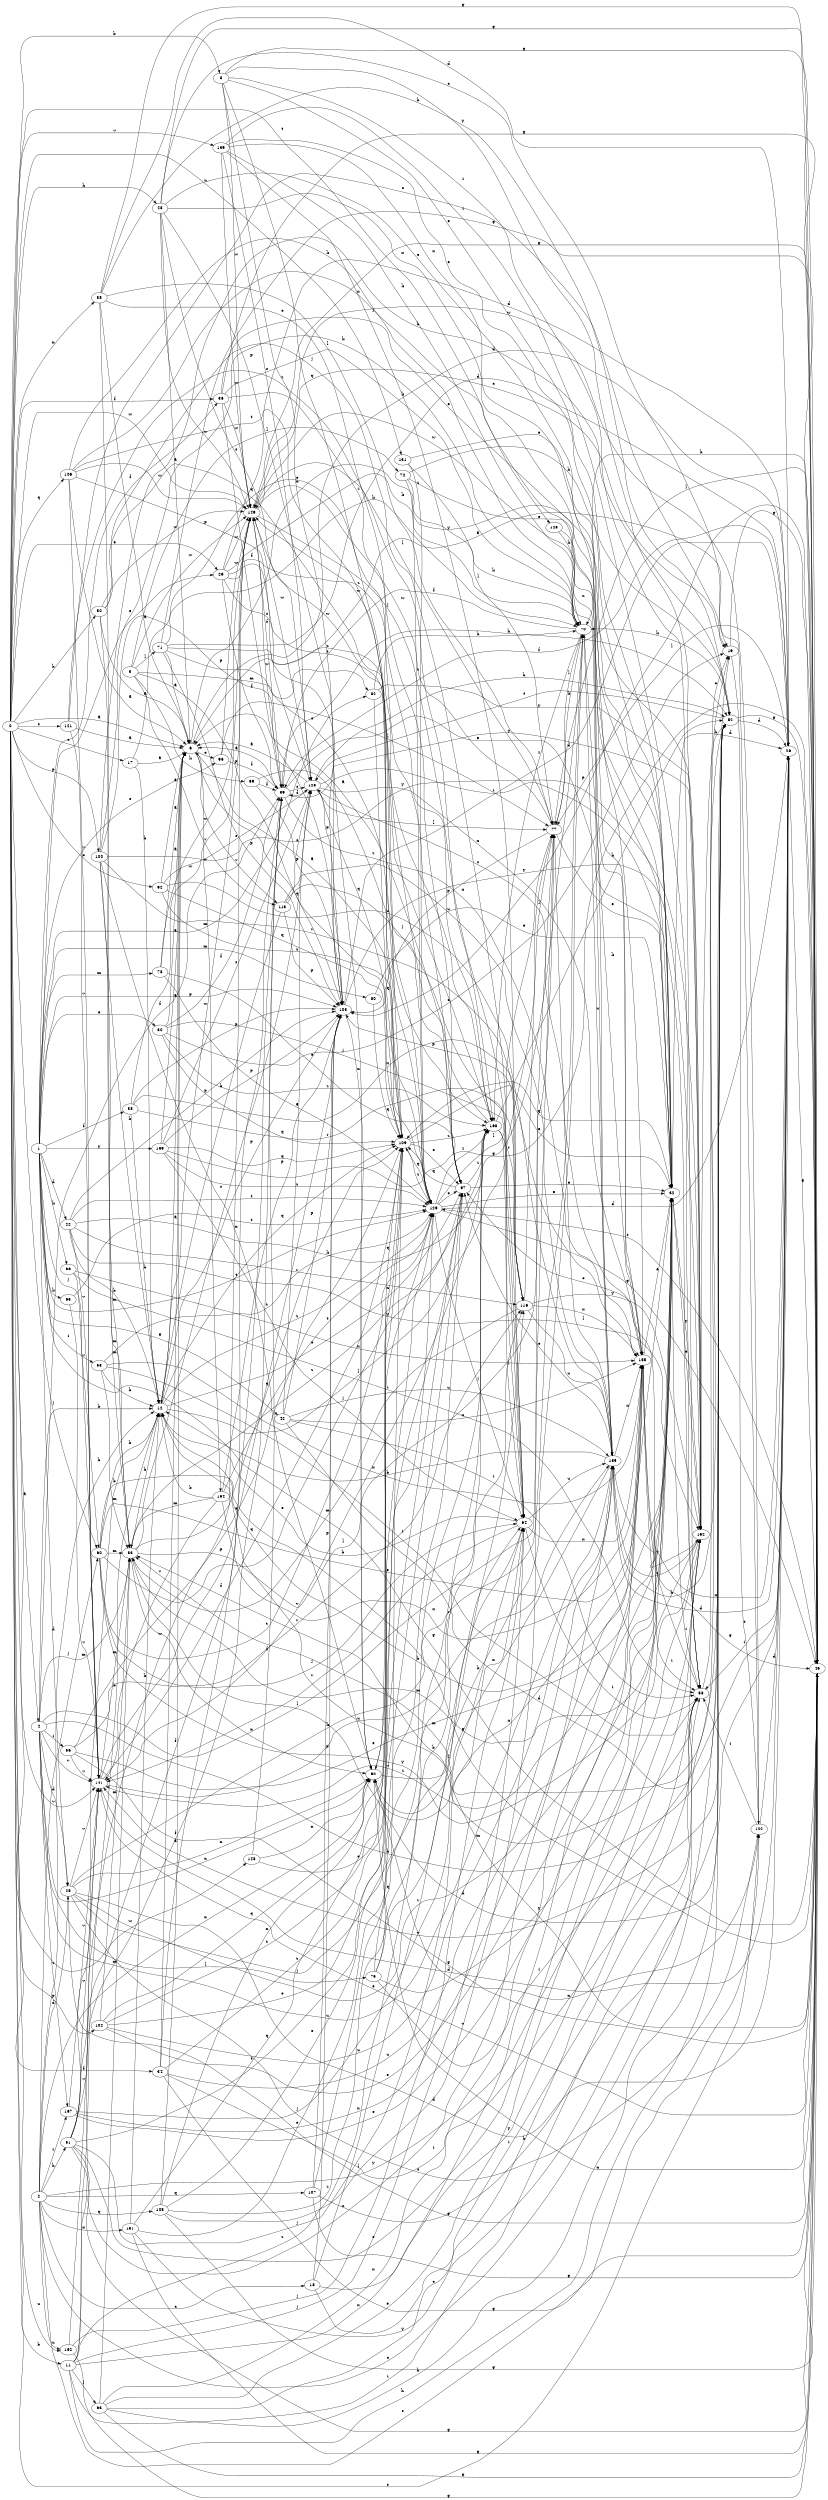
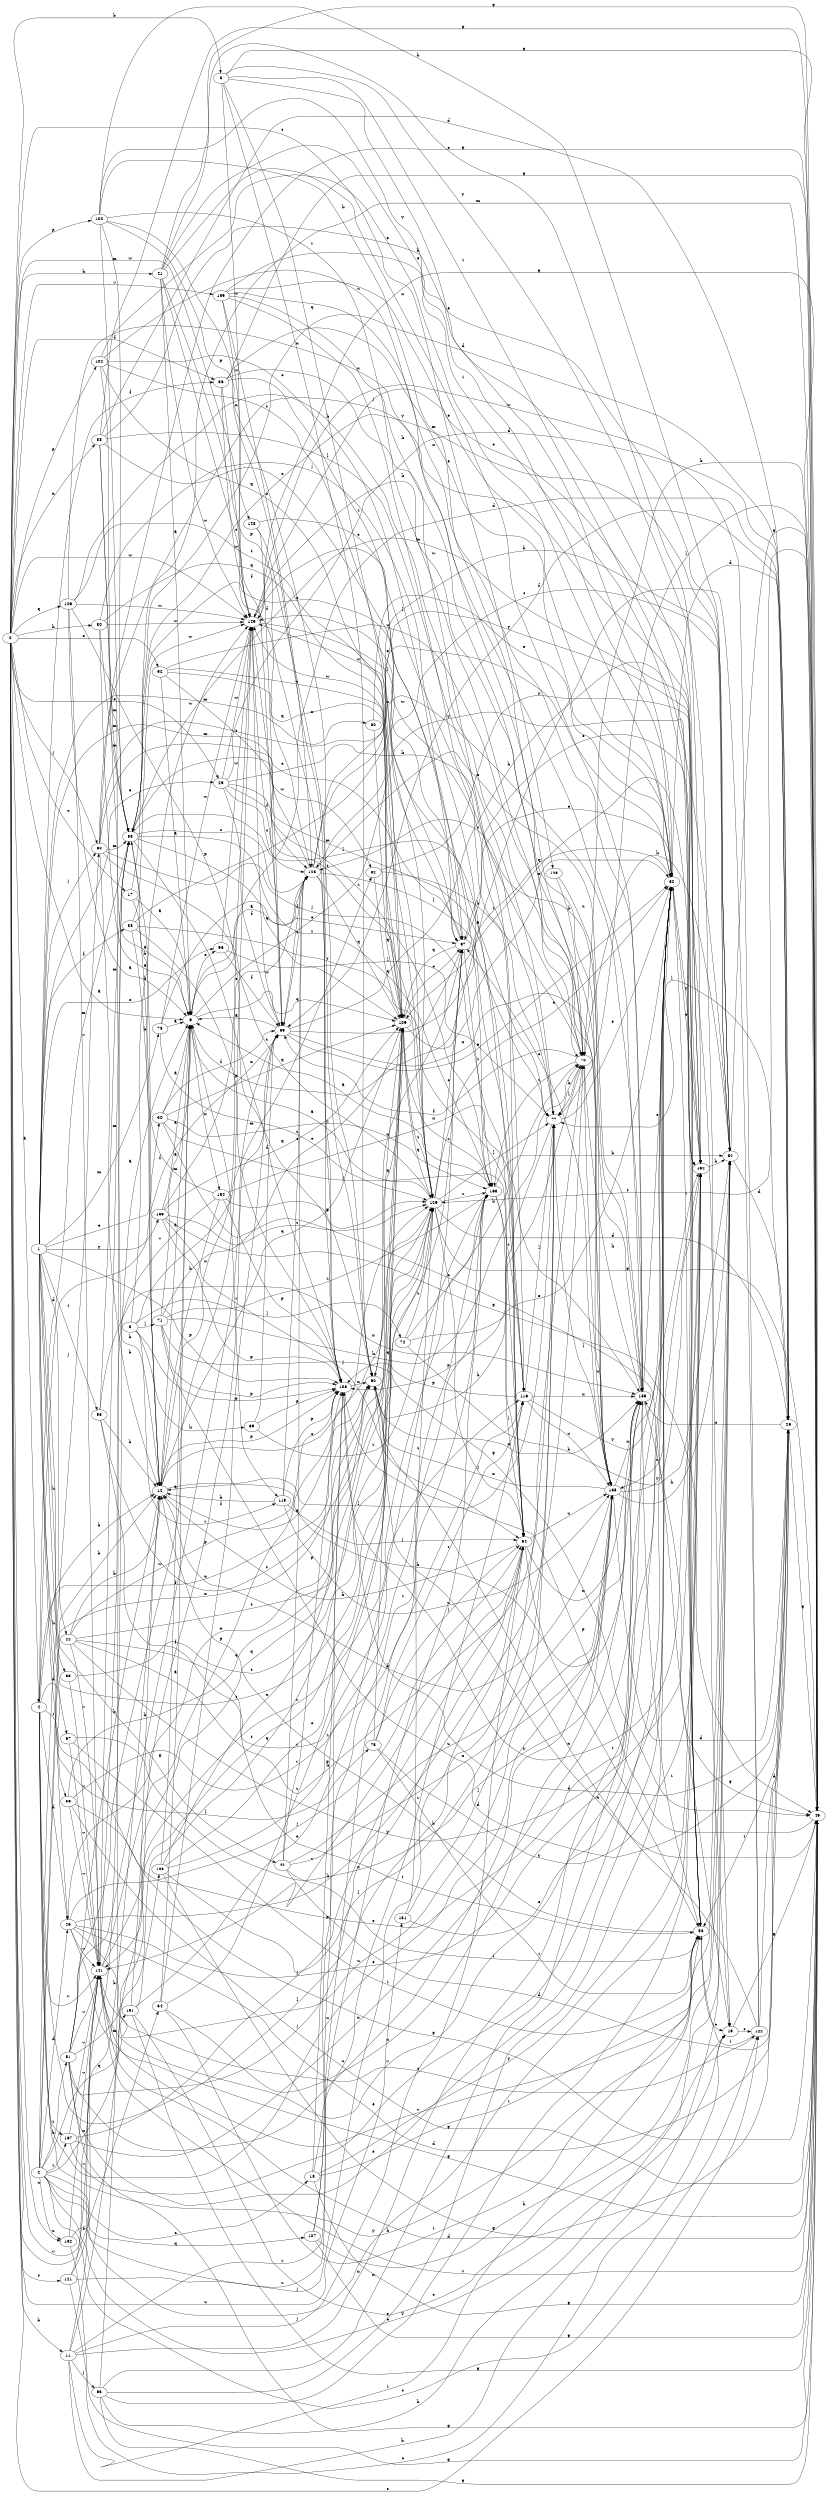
  strict digraph {
    rankdir=LR
    0
    4
    6
    8
    11
    17
    29
    34
    36
-   48
+   48 [label=41]
    50
    60
    88
    92
    100
    102
    106
    121
    122
    128
    131
    132
    139
    141
    148
    149
    25
    12
    90
    167
    39
    52
    56
    75
    77
    83
    135
    96
    162
    113
    26
    109
    154
    46
    32
    58
    63
    64
    155
    168
    97
    129
    70
    123
    103
    19
    116
    1
    22
    30
    38
    42
    53
    65
-   66
+   66 [label=67]
    78
    80
    82
    159
    2
    18
    51
    107
    108
    151
    3
    69
    71
    72
    0 -> 4 [label=a]
    0 -> 6 [label=a]
    0 -> 8 [label=b]
    0 -> 11 [label=b]
    0 -> 17 [label=c]
    0 -> 29 [label=e]
    0 -> 34 [label=f]
    0 -> 36 [label=f]
    0 -> 48 [label=h]
    0 -> 50 [label=h]
    0 -> 60 [label=j]
    0 -> 88 [label=n]
    0 -> 92 [label=o]
    0 -> 100 [label=p]
    0 -> 102 [label=p]
    0 -> 106 [label=q]
    0 -> 121 [label=s]
    0 -> 122 [label=s]
    0 -> 128 [label=t]
    0 -> 131 [label=u]
    0 -> 132 [label=u]
    0 -> 139 [label=v]
    0 -> 141 [label=v]
    0 -> 148 [label=w]
    0 -> 149 [label=w]
    4 -> 141 [label=v]
    4 -> 25 [label=d]
    4 -> 12 [label=b]
    4 -> 90 [label=n]
    4 -> 167 [label=z]
    4 -> 39 [label=f]
    4 -> 52 [label=h]
    4 -> 56 [label=i]
    4 -> 75 [label=l]
    4 -> 77 [label=l]
    4 -> 83 [label=m]
    4 -> 135 [label=u]
    6 -> 96 [label=o]
    6 -> 162 [label=y]
    6 -> 113 [label=r]
    6 -> 26 [label=d]
    6 -> 109 [label=q]
    6 -> 154 [label=x]
    8 -> 149 [label=w]
    8 -> 90 [label=n]
    8 -> 162 [label=y]
    8 -> 109 [label=q]
    8 -> 46 [label=g]
    8 -> 32 [label=e]
    8 -> 58 [label=i]
    11 -> 12 [label=b]
    11 -> 39 [label=f]
    11 -> 52 [label=h]
    11 -> 58 [label=i]
    11 -> 63 [label=j]
    11 -> 64 [label=j]
    11 -> 155 [label=x]
    11 -> 168 [label=z]
    17 -> 6 [label=a]
    17 -> 12 [label=b]
    17 -> 97 [label=o]
    29 -> 149 [label=w]
    29 -> 39 [label=f]
    29 -> 26 [label=d]
    29 -> 168 [label=z]
    29 -> 129 [label=t]
    29 -> 70 [label=k]
    29 -> 123 [label=s]
    34 -> 6 [label=a]
    34 -> 39 [label=f]
    34 -> 135 [label=u]
    34 -> 58 [label=i]
    34 -> 129 [label=t]
    36 -> 149 [label=w]
    36 -> 39 [label=f]
    36 -> 46 [label=g]
    36 -> 32 [label=e]
    36 -> 168 [label=z]
    36 -> 70 [label=k]
    48 -> 6 [label=a]
    48 -> 149 [label=w]
    48 -> 46 [label=g]
    48 -> 32 [label=e]
    48 -> 155 [label=x]
    48 -> 123 [label=s]
    48 -> 103 [label=p]
    48 -> 19 [label=c]
    50 -> 6 [label=a]
    50 -> 149 [label=w]
    50 -> 83 [label=m]
    50 -> 109 [label=q]
    50 -> 64 [label=j]
    60 -> 12 [label=b]
    60 -> 83 [label=m]
    60 -> 162 [label=y]
    60 -> 46 [label=g]
    60 -> 32 [label=e]
    60 -> 64 [label=j]
    60 -> 97 [label=o]
    60 -> 129 [label=t]
    88 -> 6 [label=a]
    88 -> 52 [label=h]
    88 -> 77 [label=l]
    88 -> 83 [label=m]
    88 -> 26 [label=d]
    88 -> 46 [label=g]
    88 -> 97 [label=o]
    92 -> 6 [label=a]
    92 -> 135 [label=u]
    92 -> 109 [label=q]
    92 -> 129 [label=t]
    92 -> 123 [label=s]
    100 -> 12 [label=b]
    100 -> 90 [label=n]
    100 -> 52 [label=h]
    100 -> 83 [label=m]
    100 -> 162 [label=y]
    100 -> 70 [label=k]
    100 -> 103 [label=p]
    100 -> 116 [label=r]
    102 -> 83 [label=m]
    102 -> 135 [label=u]
    102 -> 109 [label=q]
    102 -> 32 [label=e]
    102 -> 97 [label=o]
    102 -> 129 [label=t]
    106 -> 6 [label=a]
    106 -> 141 [label=v]
    106 -> 149 [label=w]
    106 -> 155 [label=x]
    106 -> 129 [label=t]
    106 -> 70 [label=k]
    106 -> 103 [label=p]
    121 -> 6 [label=a]
    121 -> 141 [label=v]
    121 -> 168 [label=z]
    121 -> 19 [label=c]
    122 -> 6 [label=a]
    122 -> 149 [label=w]
    122 -> 90 [label=n]
    122 -> 26 [label=d]
    122 -> 58 [label=i]
    128 -> 135 [label=u]
    128 -> 70 [label=k]
    131 -> 77 [label=l]
    131 -> 32 [label=e]
    131 -> 129 [label=t]
    132 -> 141 [label=v]
    132 -> 46 [label=g]
    132 -> 64 [label=j]
    139 -> 149 [label=w]
    139 -> 32 [label=e]
    139 -> 58 [label=i]
    139 -> 64 [label=j]
    139 -> 155 [label=x]
    139 -> 70 [label=k]
    139 -> 123 [label=s]
    141 -> 83 [label=m]
    141 -> 135 [label=u]
    141 -> 26 [label=d]
    141 -> 109 [label=q]
    141 -> 103 [label=p]
    148 -> 90 [label=n]
    148 -> 39 [label=f]
    148 -> 97 [label=o]
    149 -> 39 [label=f]
    149 -> 77 [label=l]
    149 -> 46 [label=g]
    149 -> 64 [label=j]
    149 -> 19 [label=c]
    25 -> 122 [label=s]
    25 -> 141 [label=v]
    25 -> 90 [label=n]
    25 -> 26 [label=d]
    25 -> 46 [label=g]
    25 -> 32 [label=e]
    25 -> 64 [label=j]
    25 -> 70 [label=k]
    12 -> 6 [label=a]
    12 -> 149 [label=w]
    12 -> 77 [label=l]
    12 -> 109 [label=q]
    12 -> 97 [label=o]
    12 -> 129 [label=t]
    12 -> 103 [label=p]
    90 -> 109 [label=q]
    90 -> 155 [label=x]
    90 -> 70 [label=k]
    167 -> 141 [label=v]
    167 -> 32 [label=e]
    167 -> 64 [label=j]
    167 -> 155 [label=x]
    39 -> 6 [label=a]
    39 -> 149 [label=w]
    39 -> 52 [label=h]
    39 -> 32 [label=e]
    39 -> 58 [label=i]
    39 -> 155 [label=x]
    39 -> 123 [label=s]
    52 -> 141 [label=v]
    52 -> 83 [label=m]
    52 -> 26 [label=d]
    52 -> 46 [label=g]
    52 -> 70 [label=k]
    52 -> 123 [label=s]
    56 -> 141 [label=v]
    56 -> 109 [label=q]
    56 -> 46 [label=g]
    56 -> 32 [label=e]
    56 -> 116 [label=r]
    75 -> 162 [label=y]
    75 -> 109 [label=q]
    75 -> 58 [label=i]
    75 -> 64 [label=j]
    75 -> 116 [label=r]
    77 -> 149 [label=w]
    77 -> 32 [label=e]
    77 -> 70 [label=k]
    77 -> 103 [label=p]
    83 -> 12 [label=b]
    83 -> 90 [label=n]
    83 -> 77 [label=l]
    83 -> 26 [label=d]
    83 -> 109 [label=q]
    83 -> 168 [label=z]
    83 -> 123 [label=s]
    135 -> 149 [label=w]
    135 -> 12 [label=b]
    135 -> 90 [label=n]
    135 -> 52 [label=h]
    135 -> 77 [label=l]
    135 -> 162 [label=y]
    135 -> 26 [label=d]
    135 -> 155 [label=x]
    135 -> 97 [label=o]
    96 -> 149 [label=w]
    96 -> 39 [label=f]
    96 -> 77 [label=l]
    162 -> 52 [label=h]
    162 -> 83 [label=m]
    162 -> 135 [label=u]
    162 -> 32 [label=e]
    113 -> 12 [label=b]
    113 -> 135 [label=u]
    113 -> 64 [label=j]
    113 -> 123 [label=s]
    113 -> 103 [label=p]
    26 -> 39 [label=f]
    26 -> 77 [label=l]
    26 -> 46 [label=g]
    26 -> 58 [label=i]
    26 -> 155 [label=x]
    109 -> 149 [label=w]
    109 -> 90 [label=n]
    109 -> 32 [label=e]
    109 -> 168 [label=z]
    109 -> 97 [label=o]
    109 -> 129 [label=t]
    154 -> 141 [label=v]
    154 -> 12 [label=b]
    154 -> 83 [label=m]
    154 -> 155 [label=x]
    154 -> 129 [label=t]
    154 -> 103 [label=p]
    46 -> 141 [label=v]
    46 -> 90 [label=n]
    46 -> 77 [label=l]
    46 -> 83 [label=m]
    46 -> 129 [label=t]
    46 -> 70 [label=k]
    46 -> 103 [label=p]
    32 -> 141 [label=v]
    32 -> 12 [label=b]
    32 -> 162 [label=y]
    32 -> 26 [label=d]
    32 -> 109 [label=q]
    32 -> 58 [label=i]
    58 -> 12 [label=b]
    58 -> 97 [label=o]
    58 -> 19 [label=c]
    63 -> 52 [label=h]
    63 -> 83 [label=m]
    63 -> 162 [label=y]
    63 -> 46 [label=g]
    63 -> 32 [label=e]
    63 -> 155 [label=x]
    64 -> 141 [label=v]
    64 -> 12 [label=b]
    64 -> 135 [label=u]
    64 -> 58 [label=i]
    64 -> 155 [label=x]
    155 -> 46 [label=g]
    155 -> 32 [label=e]
    155 -> 58 [label=i]
    155 -> 70 [label=k]
    155 -> 123 [label=s]
    168 -> 6 [label=a]
    168 -> 141 [label=v]
    168 -> 52 [label=h]
    168 -> 64 [label=j]
    168 -> 116 [label=r]
    97 -> 149 [label=w]
    97 -> 109 [label=q]
    97 -> 32 [label=e]
    97 -> 168 [label=z]
    129 -> 6 [label=a]
    129 -> 77 [label=l]
    129 -> 26 [label=d]
    129 -> 109 [label=q]
    129 -> 46 [label=g]
    129 -> 32 [label=e]
    129 -> 64 [label=j]
    129 -> 168 [label=z]
    129 -> 97 [label=o]
    70 -> 39 [label=f]
    70 -> 77 [label=l]
    70 -> 135 [label=u]
    70 -> 168 [label=z]
    123 -> 6 [label=a]
    123 -> 149 [label=w]
    123 -> 39 [label=f]
    123 -> 52 [label=h]
    123 -> 77 [label=l]
    123 -> 162 [label=y]
    123 -> 109 [label=q]
    123 -> 155 [label=x]
    123 -> 103 [label=p]
    103 -> 90 [label=n]
    103 -> 162 [label=y]
    103 -> 26 [label=d]
    19 -> 122 [label=s]
    19 -> 46 [label=g]
    116 -> 77 [label=l]
    116 -> 83 [label=m]
    116 -> 135 [label=u]
    116 -> 162 [label=y]
    116 -> 155 [label=x]
    116 -> 103 [label=p]
    1 -> 29 [label=e]
    1 -> 36 [label=f]
    1 -> 60 [label=j]
    1 -> 25 [label=d]
    1 -> 96 [label=o]
    1 -> 46 [label=g]
    1 -> 129 [label=t]
    1 -> 103 [label=p]
    1 -> 22 [label=d]
    1 -> 30 [label=e]
    1 -> 38 [label=f]
    1 -> 42 [label=g]
    1 -> 53 [label=i]
    1 -> 65 [label=k]
    1 -> 66 [label=k]
    1 -> 78 [label=m]
    1 -> 80 [label=m]
    1 -> 82 [label=m]
    1 -> 159 [label=y]
    22 -> 141 [label=v]
    22 -> 12 [label=b]
    22 -> 162 [label=y]
    22 -> 129 [label=t]
    22 -> 70 [label=k]
    22 -> 103 [label=p]
    22 -> 116 [label=r]
    30 -> 6 [label=a]
    30 -> 39 [label=f]
    30 -> 109 [label=q]
    30 -> 64 [label=j]
    30 -> 168 [label=z]
    30 -> 19 [label=c]
    38 -> 149 [label=w]
    38 -> 12 [label=b]
    38 -> 155 [label=x]
    38 -> 103 [label=p]
    38 -> 116 [label=r]
    42 -> 135 [label=u]
    42 -> 26 [label=d]
    42 -> 58 [label=i]
    42 -> 155 [label=x]
    42 -> 123 [label=s]
    42 -> 103 [label=p]
    53 -> 12 [label=b]
    53 -> 83 [label=m]
    53 -> 58 [label=i]
    53 -> 155 [label=x]
    53 -> 129 [label=t]
    65 -> 141 [label=v]
    65 -> 129 [label=t]
    66 -> 141 [label=v]
    66 -> 58 [label=i]
    66 -> 155 [label=x]
    78 -> 6 [label=a]
    78 -> 149 [label=w]
    78 -> 97 [label=o]
    78 -> 129 [label=t]
    80 -> 109 [label=q]
    80 -> 32 [label=e]
    82 -> 162 [label=y]
    82 -> 109 [label=q]
    82 -> 70 [label=k]
    159 -> 6 [label=a]
    159 -> 109 [label=q]
    159 -> 46 [label=g]
    159 -> 64 [label=j]
    159 -> 129 [label=t]
    159 -> 123 [label=s]
    159 -> 103 [label=p]
    2 -> 60 [label=j]
    2 -> 122 [label=s]
    2 -> 132 [label=u]
    2 -> 25 [label=d]
    2 -> 12 [label=b]
    2 -> 90 [label=n]
    2 -> 167 [label=z]
    2 -> 162 [label=y]
    2 -> 19 [label=c]
    2 -> 18 [label=c]
    2 -> 51 [label=h]
    2 -> 107 [label=q]
    2 -> 108 [label=q]
    2 -> 151 [label=x]
    18 -> 162 [label=y]
-   34 -> 46 [label=g]
+   18 -> 46 [label=g]
    18 -> 58 [label=i]
    18 -> 103 [label=p]
    18 -> 116 [label=r]
    51 -> 141 [label=v]
    51 -> 149 [label=w]
    51 -> 12 [label=b]
    51 -> 39 [label=f]
    51 -> 135 [label=u]
    51 -> 46 [label=g]
    51 -> 32 [label=e]
    51 -> 64 [label=j]
    51 -> 129 [label=t]
    107 -> 52 [label=h]
    107 -> 46 [label=g]
    107 -> 168 [label=z]
    107 -> 103 [label=p]
    108 -> 6 [label=a]
    108 -> 90 [label=n]
    108 -> 77 [label=l]
    108 -> 46 [label=g]
    108 -> 168 [label=z]
    108 -> 97 [label=o]
    151 -> 12 [label=b]
    151 -> 109 [label=q]
    151 -> 46 [label=g]
    151 -> 97 [label=o]
    151 -> 19 [label=c]
    3 -> 149 [label=w]
    3 -> 113 [label=r]
    3 -> 103 [label=p]
    3 -> 82 [label=m]
    3 -> 69 [label=k]
    3 -> 71 [label=l]
    3 -> 72 [label=l]
    69 -> 39 [label=f]
    69 -> 168 [label=z]
    69 -> 103 [label=p]
    71 -> 6 [label=a]
    71 -> 26 [label=d]
    71 -> 46 [label=g]
    71 -> 168 [label=z]
    71 -> 97 [label=o]
    71 -> 70 [label=k]
    71 -> 103 [label=p]
    72 -> 52 [label=h]
    72 -> 32 [label=e]
    72 -> 129 [label=t]
    72 -> 70 [label=k]
  }
